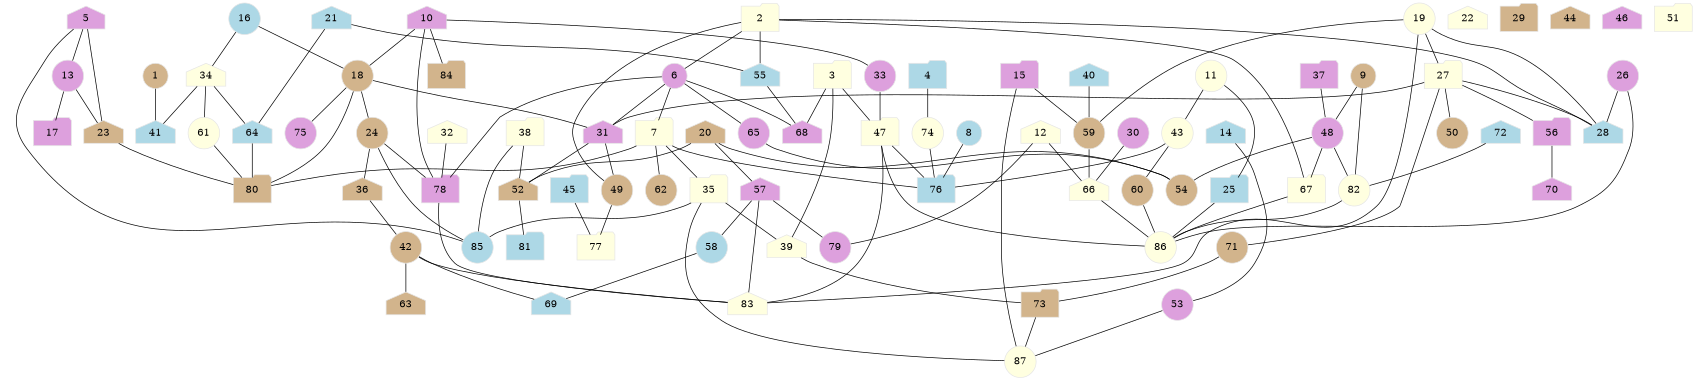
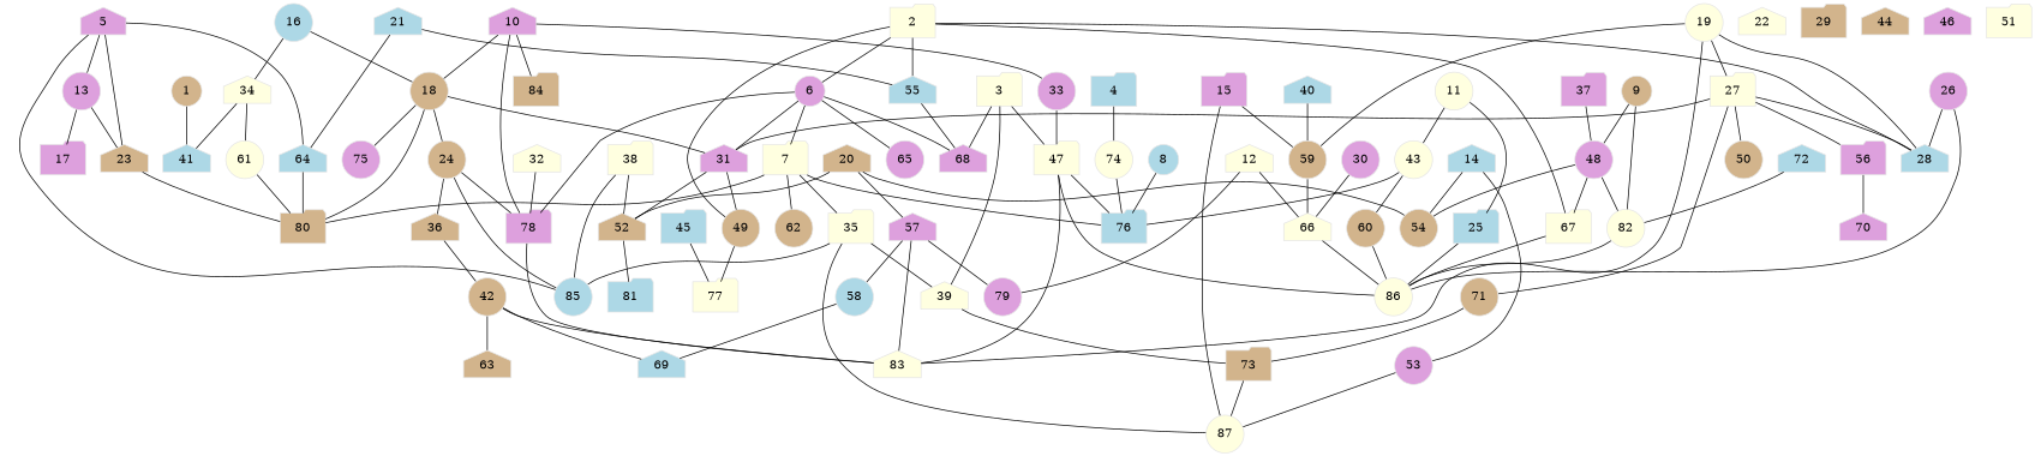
  graph {
    node [color=gray90 fillcolor=lightyellow shape=circle style=filled]
    1 [fillcolor=tan]
    41 [fillcolor=lightblue shape=house]
    2 [shape=folder]
    6 [fillcolor=plum]
    28 [fillcolor=lightblue shape=house]
    49 [fillcolor=tan]
    55 [fillcolor=lightblue shape=house]
    67 [shape=folder]
    68 [fillcolor=plum shape=house]
    7 [shape=folder]
    31 [fillcolor=plum shape=house]
    65 [fillcolor=plum]
    78 [fillcolor=plum shape=folder]
    77 [shape=folder]
    86
    3 [shape=folder]
    39 [shape=house]
    47 [shape=folder]
    73 [fillcolor=tan shape=folder]
    76 [fillcolor=lightblue shape=folder]
    83 [shape=house]
    4 [fillcolor=lightblue shape=folder]
    74
    5 [fillcolor=plum shape=house]
    13 [fillcolor=plum]
    23 [fillcolor=tan shape=house]
    64 [fillcolor=lightblue shape=house]
    85 [fillcolor=lightblue]
    17 [fillcolor=plum shape=folder]
    80 [fillcolor=tan shape=folder]
    35 [shape=folder]
    62 [fillcolor=tan]
    52 [fillcolor=tan shape=house]
    87
    8 [fillcolor=lightblue]
    9 [fillcolor=tan]
    48 [fillcolor=plum]
    82
    54 [fillcolor=tan]
    10 [fillcolor=plum shape=house]
    18 [fillcolor=tan]
    33 [fillcolor=plum]
    84 [fillcolor=tan shape=folder]
    24 [fillcolor=tan]
    75 [fillcolor=plum]
    25 [fillcolor=lightblue shape=folder]
    11
    43
    60 [fillcolor=tan]
    12 [shape=house]
    66 [shape=house]
    79 [fillcolor=plum]
    14 [fillcolor=lightblue shape=house]
    53 [fillcolor=plum]
    15 [fillcolor=plum shape=folder]
    59 [fillcolor=tan]
    16 [fillcolor=lightblue]
    34 [shape=house]
    61
    36 [fillcolor=tan shape=house]
    19
    27 [shape=folder]
    50 [fillcolor=tan]
    56 [fillcolor=plum shape=folder]
    71 [fillcolor=tan]
    20 [fillcolor=tan shape=house]
    57 [fillcolor=plum shape=house]
    81 [fillcolor=lightblue shape=folder]
    58 [fillcolor=lightblue]
    21 [fillcolor=lightblue shape=house]
    22 [shape=house]
    42 [fillcolor=tan]
    26 [fillcolor=plum]
    70 [fillcolor=plum shape=house]
    29 [fillcolor=tan shape=folder]
    30 [fillcolor=plum]
    32 [shape=house]
    63 [fillcolor=tan shape=house]
    69 [fillcolor=lightblue shape=house]
    37 [fillcolor=plum shape=folder]
    38 [shape=folder]
    40 [fillcolor=lightblue shape=house]
    44 [fillcolor=tan shape=house]
    45 [fillcolor=lightblue shape=folder]
    46 [fillcolor=plum shape=house]
    51 [shape=folder]
    72 [fillcolor=lightblue shape=house]
    1 -- 41
    2 -- 6
    2 -- 28
    2 -- 49
    2 -- 55
    2 -- 67
    6 -- 68
    6 -- 7
    6 -- 31
    6 -- 65
    6 -- 78
    49 -- 77
    55 -- 68
    67 -- 86
    7 -- 76
    7 -- 80
    7 -- 35
    7 -- 62
    31 -- 49
    31 -- 52
    78 -- 83
    3 -- 68
    3 -- 39
    3 -- 47
    39 -- 73
    47 -- 86
    47 -- 76
    47 -- 83
    73 -- 87
    4 -- 74
    74 -- 76
    5 -- 13
    5 -- 23
-   34 -- 64
+   5 -- 64
    5 -- 85
    13 -- 23
    13 -- 17
    23 -- 80
    64 -- 80
    35 -- 39
    35 -- 85
    35 -- 87
    52 -- 81
    8 -- 76
    9 -- 48
    9 -- 82
    48 -- 67
    48 -- 82
    48 -- 54
    82 -- 86
    10 -- 78
    10 -- 18
    10 -- 33
    10 -- 84
    18 -- 31
    18 -- 80
    18 -- 24
    18 -- 75
    33 -- 47
    24 -- 78
    24 -- 85
    24 -- 36
    25 -- 86
    11 -- 25
    11 -- 43
    43 -- 76
    43 -- 60
    60 -- 86
    12 -- 66
    12 -- 79
    66 -- 86
-   65 -- 54
+   14 -- 54
    14 -- 53
    53 -- 87
    15 -- 87
    15 -- 59
    59 -- 66
    16 -- 18
    16 -- 34
    34 -- 41
    34 -- 61
    61 -- 80
    36 -- 42
    19 -- 28
    19 -- 83
    19 -- 59
    19 -- 27
    27 -- 28
    27 -- 31
    27 -- 50
    27 -- 56
    27 -- 71
    56 -- 70
    71 -- 73
    20 -- 52
    20 -- 54
    20 -- 57
    57 -- 83
    57 -- 79
    57 -- 58
    58 -- 69
    21 -- 55
    21 -- 64
    42 -- 83
    42 -- 63
    42 -- 69
    26 -- 28
    26 -- 86
    30 -- 66
    32 -- 78
    37 -- 48
    38 -- 85
    38 -- 52
    40 -- 59
    45 -- 77
    72 -- 82
  }
